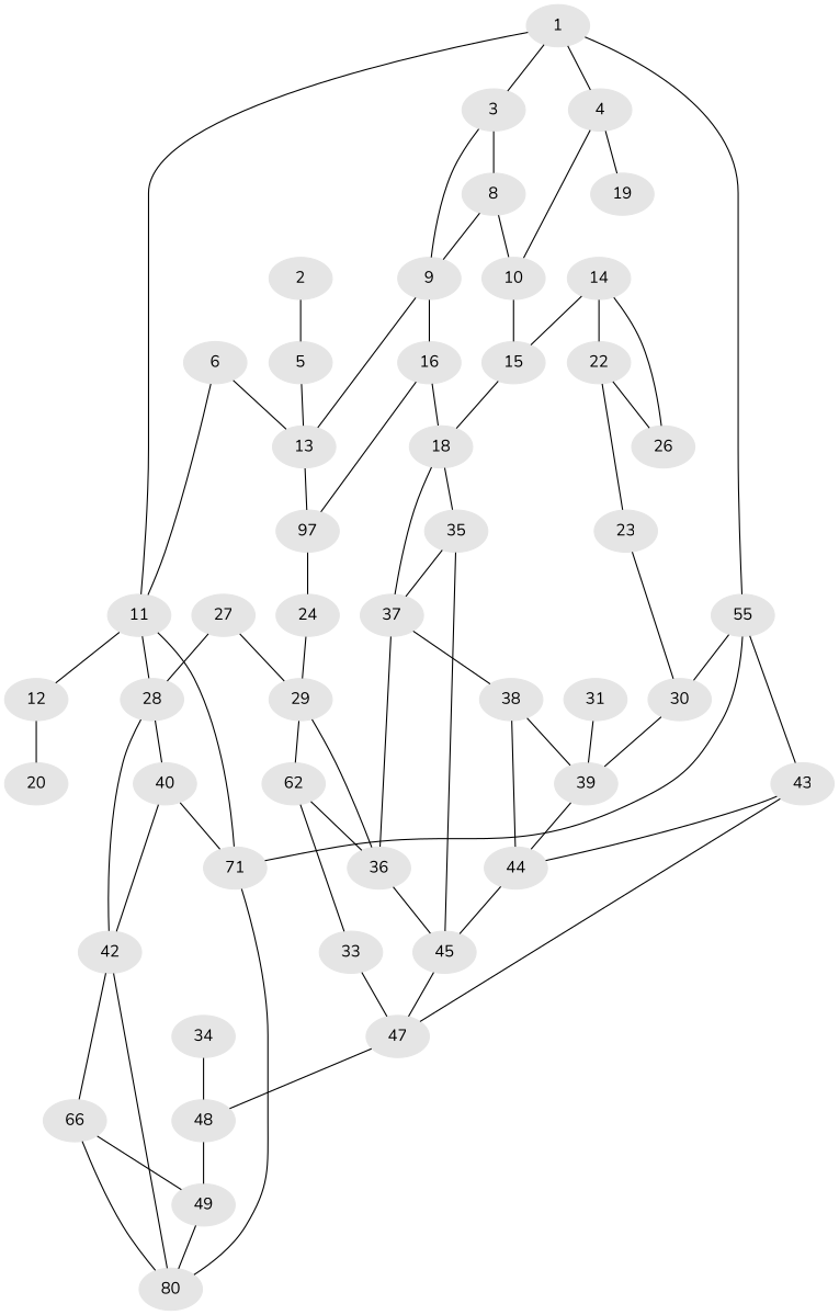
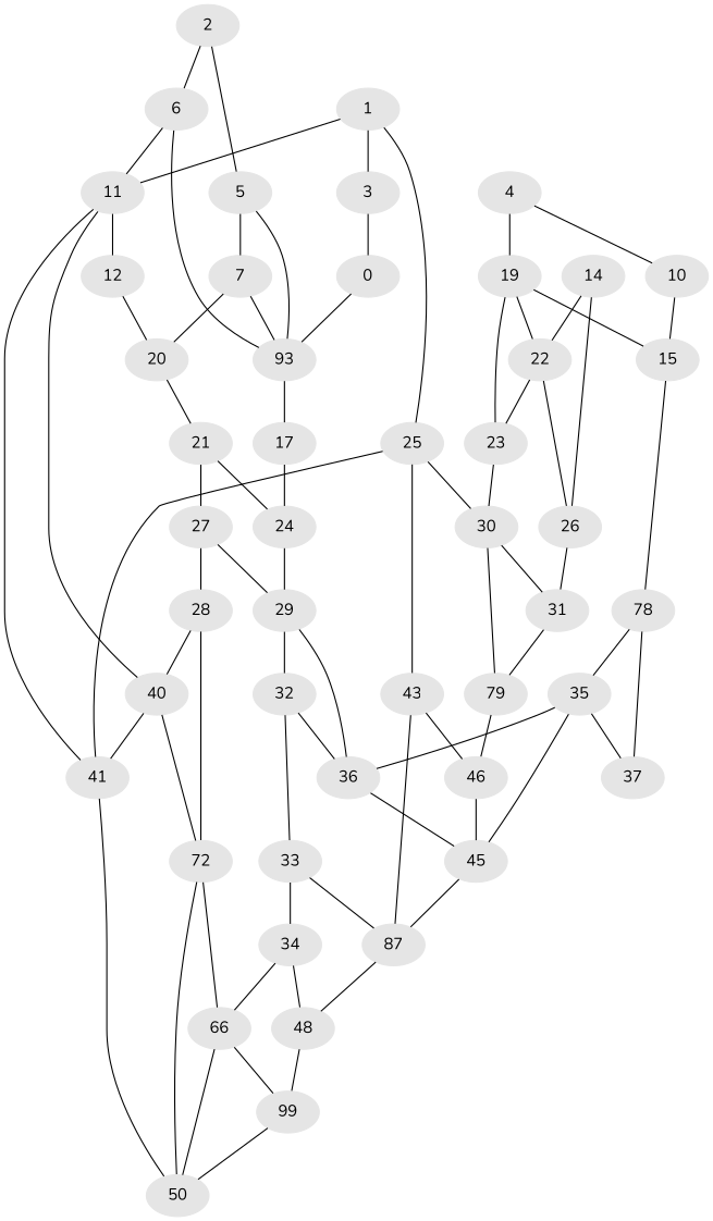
  graph {
    fontname=Nunito
    node [color=gray90 fontname=Nunito style=filled]
    edge [fontname=Nunito weight=1.0]
    1
    3
    4
    11
-   25 [label=55]
-   8
-   9
+   25
+   9 [label=0]
    10
    19
    12
    40
-   41 [label=71]
+   41
    30
    43
    2
    5
    6
-   13
-   16
+   7
+   13 [label=93]
    15
    22
    23
    20
-   17 [label=97]
-   18
-   42
-   50 [label=80]
+   17
+   21
+   18 [label=78]
+   42 [label=72]
+   50
    24
    14
    26
    31
    35
    37
    29
    36
    45
-   38
    27
    28
-   39
-   32 [label=62]
-   47
-   44
+   39 [label=79]
+   32
+   47 [label=87]
+   44 [label=46]
    n46 [label=66]
    33
    34
    48
-   49
+   49 [label=99]
    1 -- 3
-   1 -- 4
    1 -- 11
    1 -- 25
-   3 -- 8
    3 -- 9
    4 -- 10
    4 -- 19 [weight=2.0]
    11 -- 12
-   11 -- 28
+   11 -- 40
    11 -- 41
    25 -- 41
    25 -- 30
    25 -- 43
-   8 -- 9
-   8 -- 10 [weight=2.0]
    9 -- 13
-   9 -- 16
    10 -- 15
+   19 -- 22
+   19 -- 23
    12 -- 20 [weight=2.0]
    40 -- 41
    40 -- 42
    41 -- 50
+   30 -- 31
    30 -- 39
    43 -- 47
    43 -- 44
    2 -- 5
+   2 -- 6
+   5 -- 7
    5 -- 13
    6 -- 11
    6 -- 13
+   7 -- 13
+   7 -- 20
    13 -- 17
-   16 -- 17
-   16 -- 18
    15 -- 18
    22 -- 23
    22 -- 26
    23 -- 30
+   20 -- 21
    17 -- 24 [weight=2.0]
+   21 -- 24
+   21 -- 27
    18 -- 35
    18 -- 37
    42 -- 50
    42 -- n46
    24 -- 29
-   14 -- 15
+   19 -- 15
    14 -- 22
    14 -- 26
+   26 -- 31 [weight=2.0]
    31 -- 39
    35 -- 37
-   37 -- 36
+   35 -- 36
    35 -- 45
-   37 -- 38
    29 -- 36
    29 -- 32
    36 -- 45
    45 -- 47
-   38 -- 39
-   38 -- 44
    27 -- 29
    27 -- 28
    28 -- 40
    28 -- 42
    39 -- 44
    32 -- 36
    32 -- 33
    47 -- 48
    44 -- 45
    n46 -- 50
    n46 -- 49
    33 -- 47
+   33 -- 34
+   34 -- n46
    34 -- 48
    48 -- 49 [weight=2.0]
    49 -- 50
  }
